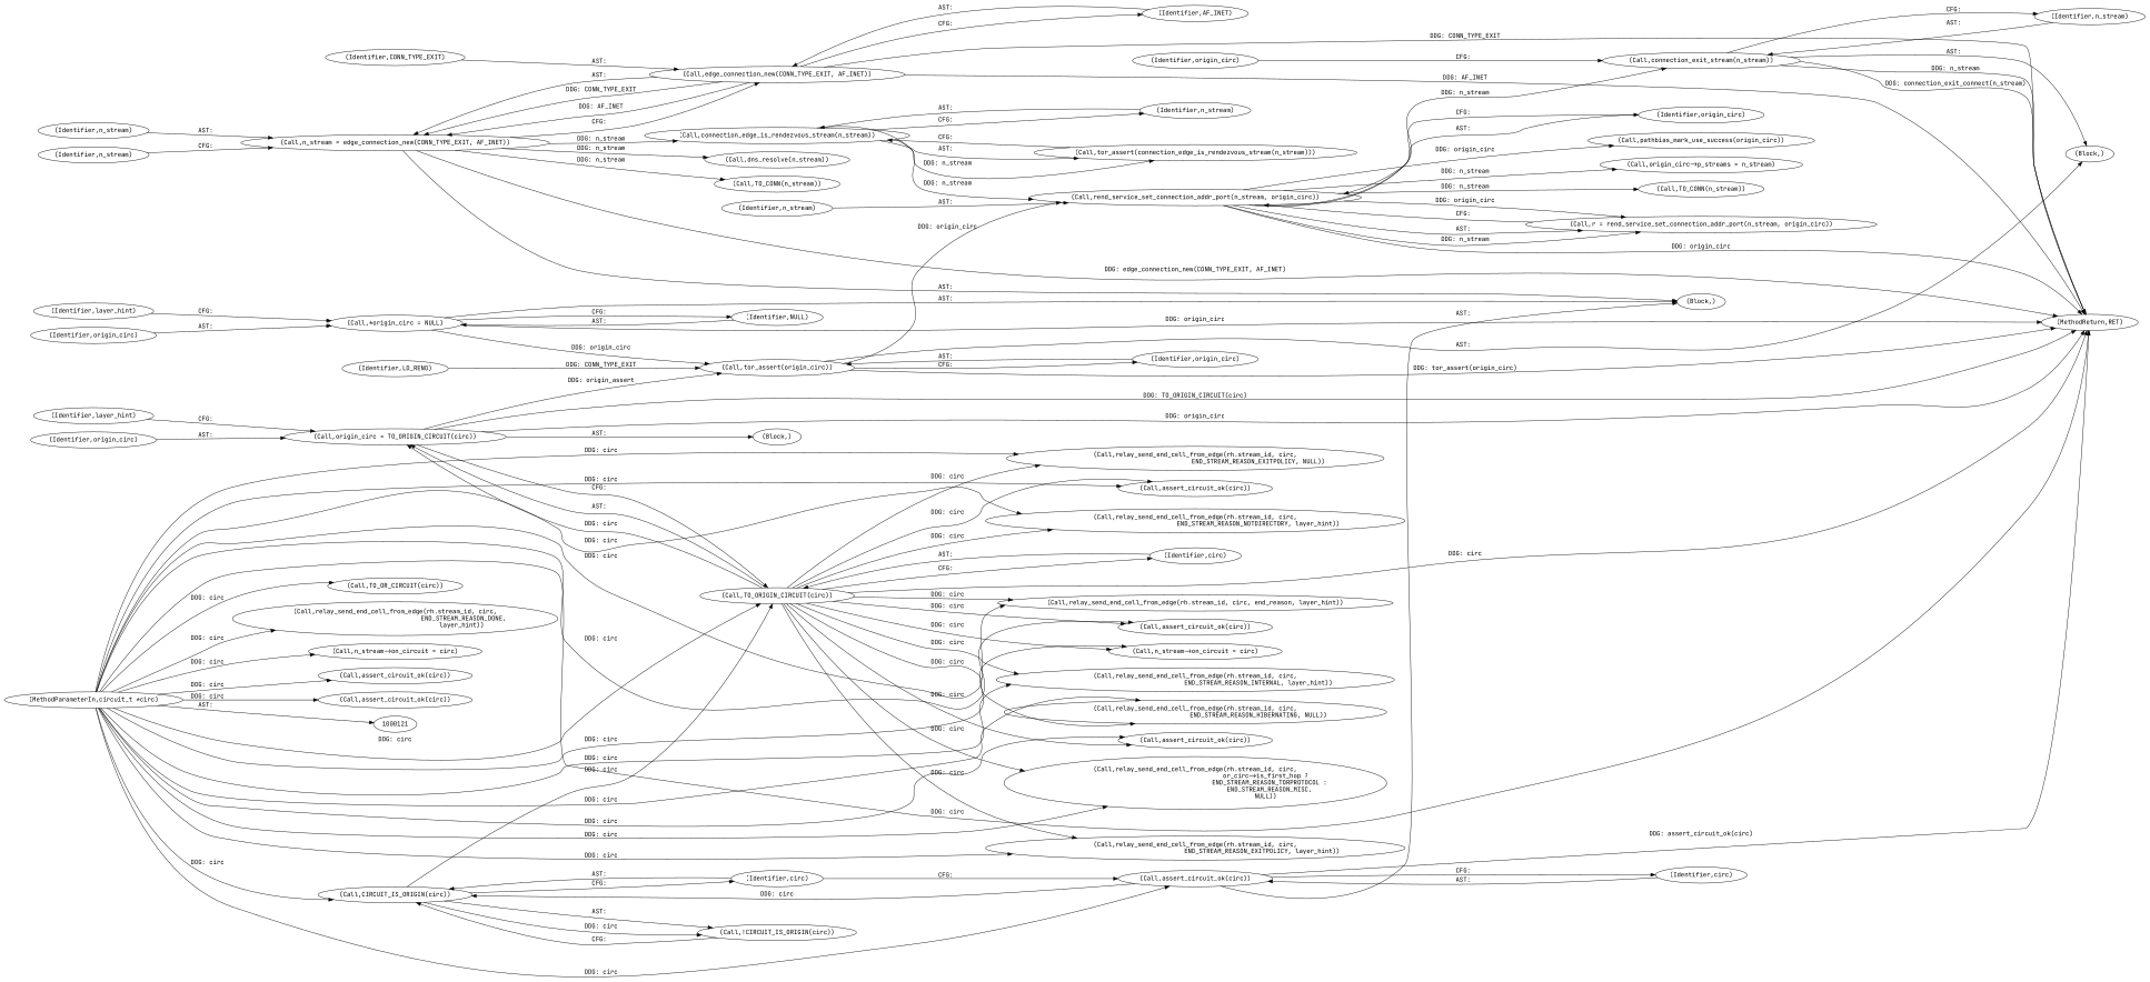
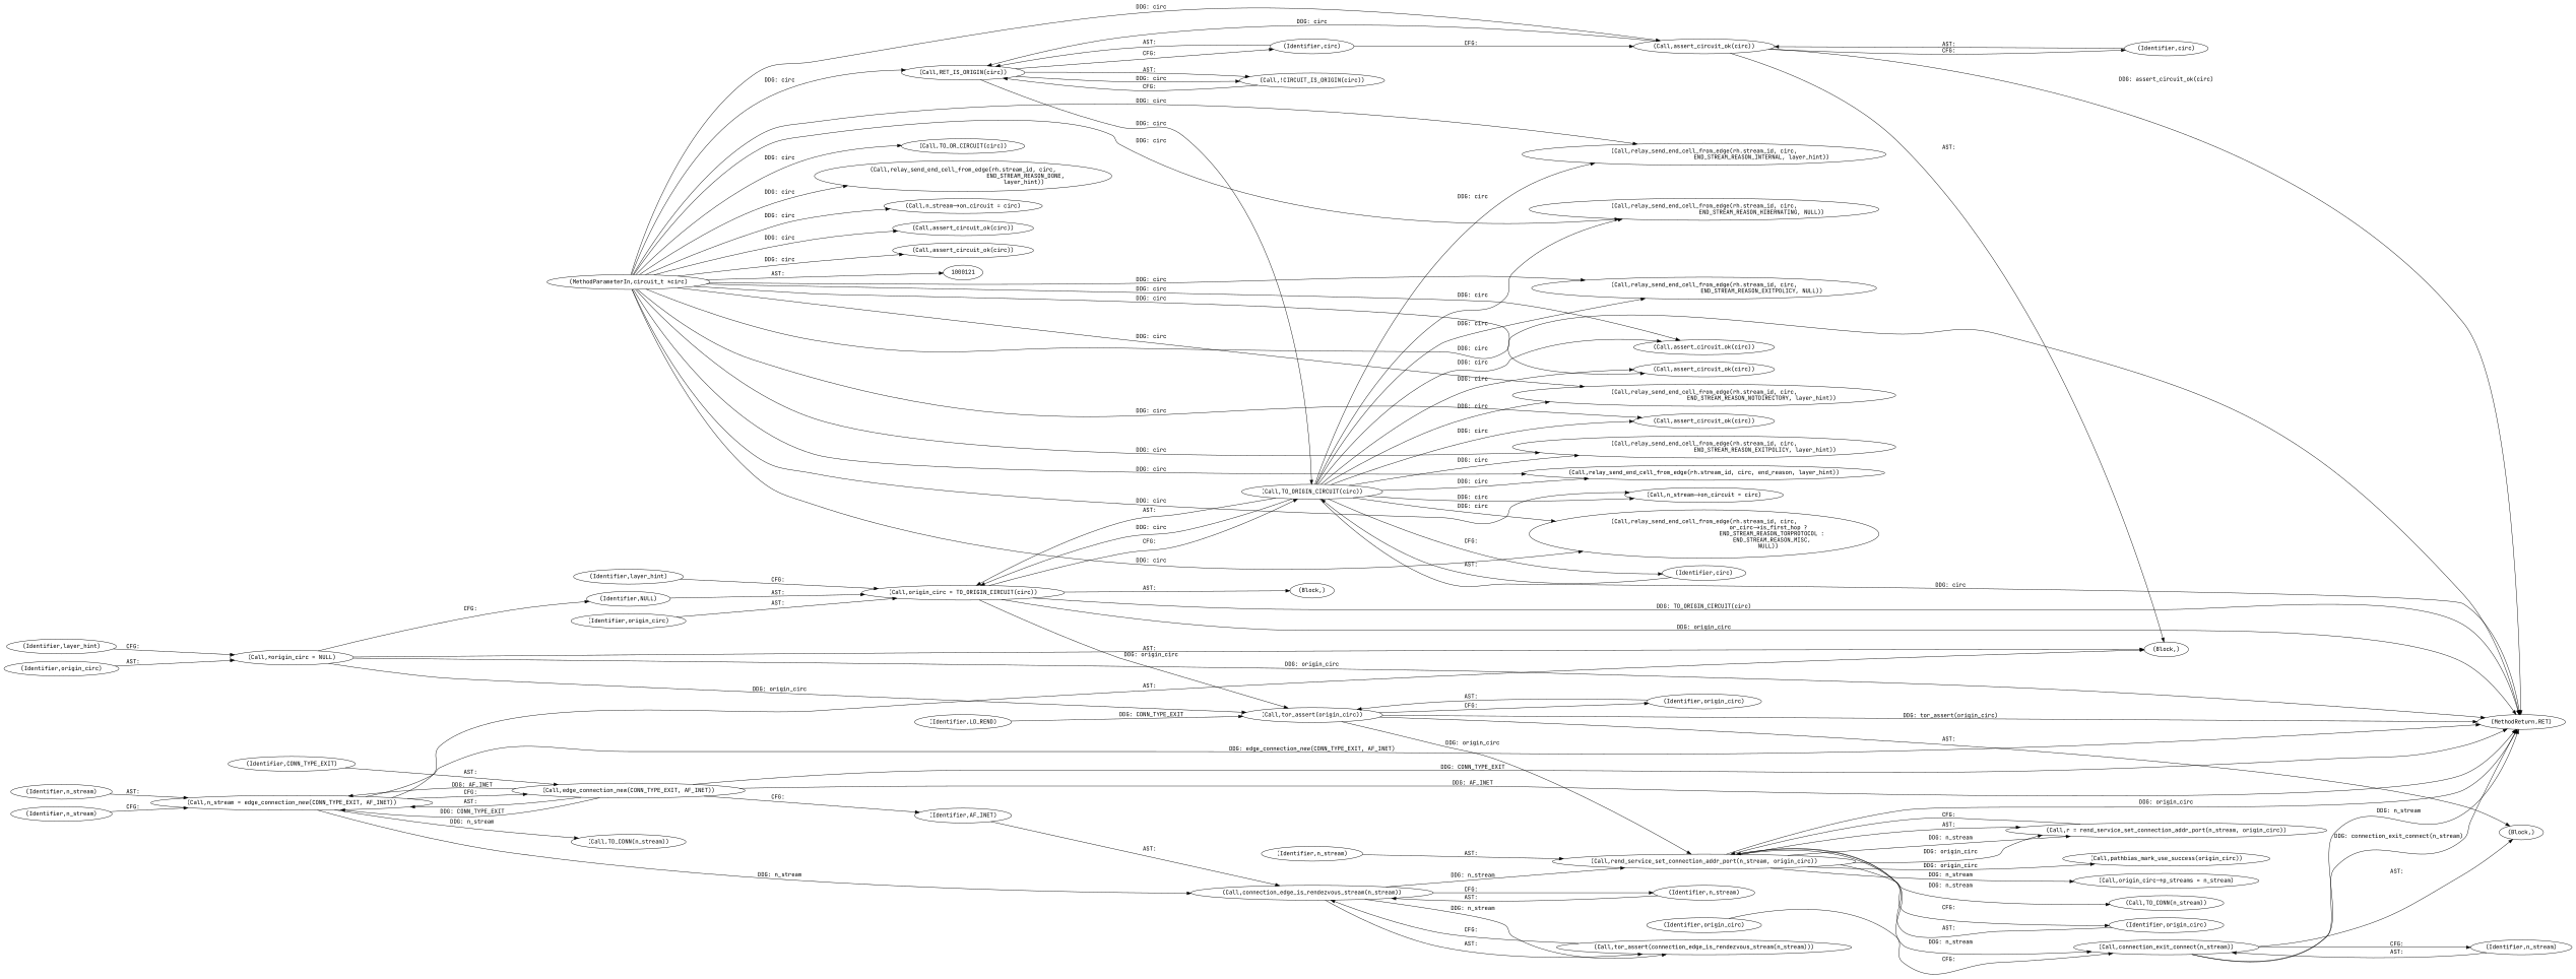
  digraph {
    fontname="JetBrains Mono"
    rankdir=LR
    node [fontname="JetBrains Mono"]
    edge [fontname="JetBrains Mono"]
-   n1 [label="(Call,connection_exit_stream(n_stream))"]
+   n1 [label="(Call,connection_exit_connect(n_stream))"]
    n2 [label="(MethodReturn,RET)"]
    n3 [label="(Identifier,n_stream)"]
    n4 [label="(Block,)"]
    n5 [label="(Call,rend_service_set_connection_addr_port(n_stream, origin_circ))"]
    n6 [label="(Call,pathbias_mark_use_success(origin_circ))"]
    n7 [label="(Call,origin_circ->p_streams = n_stream)"]
    n8 [label="(Call,TO_CONN(n_stream))"]
    n9 [label="(Identifier,origin_circ)"]
    n10 [label="(Call,r = rend_service_set_connection_addr_port(n_stream, origin_circ))"]
    n11 [label="(Call,connection_edge_is_rendezvous_stream(n_stream))"]
    n12 [label="(Call,tor_assert(connection_edge_is_rendezvous_stream(n_stream)))"]
    n13 [label="(Identifier,n_stream)"]
    n14 [label="(Call,n_stream = edge_connection_new(CONN_TYPE_EXIT, AF_INET))"]
    n15 [label="(Call,edge_connection_new(CONN_TYPE_EXIT, AF_INET))"]
-   n16 [label="(Call,dns_resolve(n_stream))"]
    n17 [label="(Block,)"]
    n18 [label="(Call,TO_CONN(n_stream))"]
    n19 [label="(Identifier,AF_INET)"]
    n20 [label="(Call,tor_assert(origin_circ))"]
    n21 [label="(Identifier,origin_circ)"]
    n22 [label="(Call,*origin_circ = NULL)"]
    n23 [label="(Identifier,NULL)"]
    n24 [label="(Call,origin_circ = TO_ORIGIN_CIRCUIT(circ))"]
    n25 [label="(Call,TO_ORIGIN_CIRCUIT(circ))"]
    n26 [label="(Block,)"]
    n27 [label="(Call,relay_send_end_cell_from_edge(rh.stream_id, circ,\n                                  END_STREAM_REASON_HIBERNATING, NULL))"]
    n28 [label="(Call,assert_circuit_ok(circ))"]
    n29 [label="(Call,relay_send_end_cell_from_edge(rh.stream_id, circ,\n                                  END_STREAM_REASON_NOTDIRECTORY, layer_hint))"]
    n30 [label="(Call,assert_circuit_ok(circ))"]
    n31 [label="(Call,relay_send_end_cell_from_edge(rh.stream_id, circ,\n                                    END_STREAM_REASON_EXITPOLICY, layer_hint))"]
    n32 [label="(Call,relay_send_end_cell_from_edge(rh.stream_id, circ, end_reason, layer_hint))"]
    n33 [label="(Call,n_stream->on_circuit = circ)"]
    n34 [label="(Call,relay_send_end_cell_from_edge(rh.stream_id, circ,\n                                      or_circ->is_first_hop ?\n                                        END_STREAM_REASON_TORPROTOCOL :\n                                        END_STREAM_REASON_MISC,\n                                      NULL))"]
    n35 [label="(Call,relay_send_end_cell_from_edge(rh.stream_id, circ,\n                                  END_STREAM_REASON_EXITPOLICY, NULL))"]
    n36 [label="(Call,assert_circuit_ok(circ))"]
    n37 [label="(Call,relay_send_end_cell_from_edge(rh.stream_id, circ,\n                                  END_STREAM_REASON_INTERNAL, layer_hint))"]
    n38 [label="(Identifier,circ)"]
-   n39 [label="(Call,CIRCUIT_IS_ORIGIN(circ))"]
+   n39 [label="(Call,RET_IS_ORIGIN(circ))"]
    n40 [label="(Call,!CIRCUIT_IS_ORIGIN(circ))"]
    n41 [label="(Identifier,circ)"]
    n42 [label="(Call,assert_circuit_ok(circ))"]
    n43 [label="(Call,TO_OR_CIRCUIT(circ))"]
    n44 [label="(Identifier,circ)"]
    n45 [label="(MethodParameterIn,circuit_t *circ)"]
    n46 [label="(Call,relay_send_end_cell_from_edge(rh.stream_id, circ,\n                                     END_STREAM_REASON_DONE,\n                                    layer_hint))"]
    n47 [label="(Call,n_stream->on_circuit = circ)"]
    n48 [label="(Call,assert_circuit_ok(circ))"]
    n49 [label="(Call,assert_circuit_ok(circ))"]
    1000121
    n51 [label="(Identifier,LD_REND)"]
    n52 [label="(Identifier,origin_circ)"]
    n53 [label="(Identifier,n_stream)"]
    n54 [label="(Identifier,layer_hint)"]
    n55 [label="(Identifier,n_stream)"]
    n56 [label="(Identifier,layer_hint)"]
    n57 [label="(Identifier,n_stream)"]
    n58 [label="(Identifier,origin_circ)"]
    n59 [label="(Identifier,origin_circ)"]
    n60 [label="(Identifier,CONN_TYPE_EXIT)"]
    n1 -> n2 [label="DDG: connection_exit_connect(n_stream)"]
    n1 -> n2 [label="DDG: n_stream"]
    n1 -> n3 [label="CFG: "]
    n1 -> n4 [label="AST: "]
    n3 -> n1 [label="AST: "]
    n5 -> n1 [label="DDG: n_stream"]
    n5 -> n2 [label="DDG: origin_circ"]
    n5 -> n6 [label="DDG: origin_circ"]
    n5 -> n7 [label="DDG: n_stream"]
    n5 -> n8 [label="DDG: n_stream"]
    n5 -> n9 [label="CFG: "]
    n5 -> n10 [label="AST: "]
    n5 -> n10 [label="DDG: n_stream"]
    n5 -> n10 [label="DDG: origin_circ"]
    n9 -> n5 [label="AST: "]
    n10 -> n5 [label="CFG: "]
    n11 -> n5 [label="DDG: n_stream"]
    n11 -> n12 [label="AST: "]
    n11 -> n12 [label="DDG: n_stream"]
    n11 -> n13 [label="CFG: "]
    n12 -> n11 [label="CFG: "]
    n13 -> n11 [label="AST: "]
    n14 -> n2 [label="DDG: edge_connection_new(CONN_TYPE_EXIT, AF_INET)"]
    n14 -> n11 [label="DDG: n_stream"]
    n14 -> n15 [label="CFG: "]
-   n14 -> n16 [label="DDG: n_stream"]
    n14 -> n17 [label="AST: "]
    n14 -> n18 [label="DDG: n_stream"]
    n15 -> n2 [label="DDG: AF_INET"]
    n15 -> n2 [label="DDG: CONN_TYPE_EXIT"]
    n15 -> n14 [label="AST: "]
    n15 -> n14 [label="DDG: CONN_TYPE_EXIT"]
    n15 -> n14 [label="DDG: AF_INET"]
    n15 -> n19 [label="CFG: "]
-   n19 -> n15 [label="AST: "]
+   n19 -> n11 [label="AST: "]
    n20 -> n2 [label="DDG: tor_assert(origin_circ)"]
    n20 -> n4 [label="AST: "]
    n20 -> n5 [label="DDG: origin_circ"]
    n20 -> n21 [label="CFG: "]
    n21 -> n20 [label="AST: "]
    n22 -> n2 [label="DDG: origin_circ"]
    n22 -> n17 [label="AST: "]
    n22 -> n20 [label="DDG: origin_circ"]
    n22 -> n23 [label="CFG: "]
-   n23 -> n22 [label="AST: "]
+   n23 -> n24 [label="AST: "]
    n24 -> n2 [label="DDG: TO_ORIGIN_CIRCUIT(circ)"]
    n24 -> n2 [label="DDG: origin_circ"]
-   n24 -> n20 [label="DDG: origin_assert"]
+   n24 -> n20 [label="DDG: origin_circ"]
    n24 -> n25 [label="CFG: "]
    n24 -> n26 [label="AST: "]
    n25 -> n2 [label="DDG: circ"]
    n25 -> n24 [label="AST: "]
    n25 -> n24 [label="DDG: circ"]
    n25 -> n27 [label="DDG: circ"]
    n25 -> n28 [label="DDG: circ"]
    n25 -> n29 [label="DDG: circ"]
    n25 -> n30 [label="DDG: circ"]
    n25 -> n31 [label="DDG: circ"]
    n25 -> n32 [label="DDG: circ"]
    n25 -> n33 [label="DDG: circ"]
    n25 -> n34 [label="DDG: circ"]
    n25 -> n35 [label="DDG: circ"]
    n25 -> n36 [label="DDG: circ"]
    n25 -> n37 [label="DDG: circ"]
    n25 -> n38 [label="CFG: "]
    n38 -> n25 [label="AST: "]
    n39 -> n25 [label="DDG: circ"]
    n39 -> n40 [label="AST: "]
    n39 -> n40 [label="DDG: circ"]
    n39 -> n41 [label="CFG: "]
    n40 -> n39 [label="CFG: "]
    n41 -> n39 [label="AST: "]
    n41 -> n42 [label="CFG: "]
    n42 -> n2 [label="DDG: assert_circuit_ok(circ)"]
    n42 -> n17 [label="AST: "]
    n42 -> n39 [label="DDG: circ"]
    n42 -> n44 [label="CFG: "]
    n44 -> n42 [label="AST: "]
    n45 -> n2 [label="DDG: circ"]
-   n45 -> n25 [label="DDG: circ"]
    n45 -> n27 [label="DDG: circ"]
    n45 -> n28 [label="DDG: circ"]
    n45 -> n29 [label="DDG: circ"]
    n45 -> n30 [label="DDG: circ"]
    n45 -> n31 [label="DDG: circ"]
    n45 -> n32 [label="DDG: circ"]
    n45 -> n33 [label="DDG: circ"]
    n45 -> n34 [label="DDG: circ"]
    n45 -> n35 [label="DDG: circ"]
    n45 -> n36 [label="DDG: circ"]
    n45 -> n37 [label="DDG: circ"]
    n45 -> n39 [label="DDG: circ"]
    n45 -> n42 [label="DDG: circ"]
    n45 -> n43 [label="DDG: circ"]
    n45 -> n46 [label="DDG: circ"]
    n45 -> n47 [label="DDG: circ"]
    n45 -> n48 [label="DDG: circ"]
    n45 -> n49 [label="DDG: circ"]
    n45 -> 1000121 [label="AST: "]
    n51 -> n20 [label="DDG: CONN_TYPE_EXIT"]
    n52 -> n24 [label="AST: "]
    n53 -> n5 [label="AST: "]
    n54 -> n22 [label="CFG: "]
    n55 -> n14 [label="AST: "]
    n56 -> n24 [label="CFG: "]
    n57 -> n14 [label="CFG: "]
    n58 -> n22 [label="AST: "]
    n59 -> n1 [label="CFG: "]
    n60 -> n15 [label="AST: "]
  }
